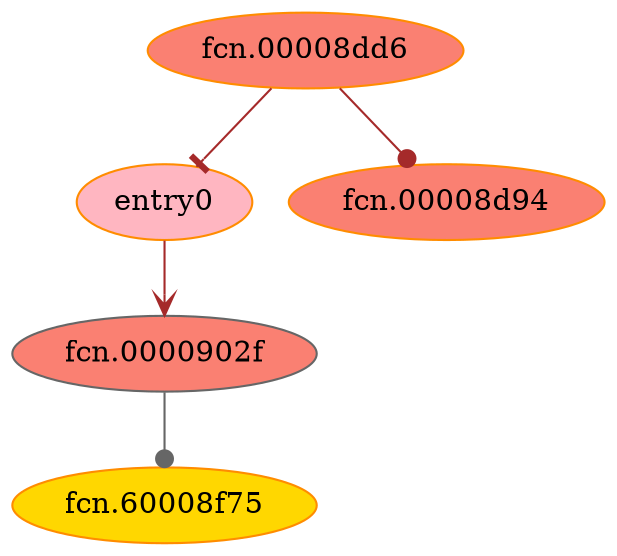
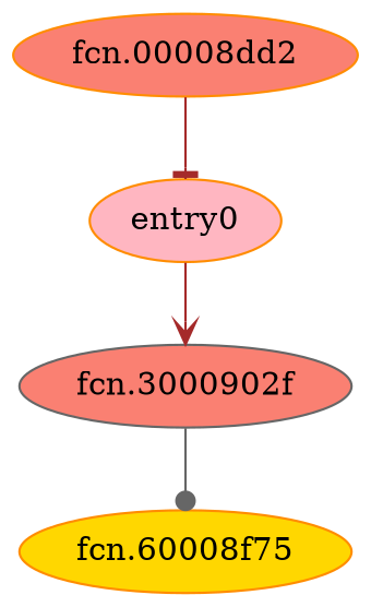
  digraph {
    node [color=darkorange fillcolor=salmon style=filled]
    edge [arrowhead=dot color=brown]
    n1 [fillcolor=lightpink label=entry0]
-   n2 [color=gray40 label="fcn.0000902f"]
+   n2 [color=gray40 label="fcn.3000902f"]
    n3 [fillcolor=gold label="fcn.60008f75"]
-   n4 [label="fcn.00008dd6"]
-   n5 [label="fcn.00008d94"]
+   n4 [label="fcn.00008dd2"]
    n1 -> n2 [arrowhead=vee]
    n2 -> n3 [color=gray40]
    n4 -> n1 [arrowhead=tee]
-   n4 -> n5
  }
